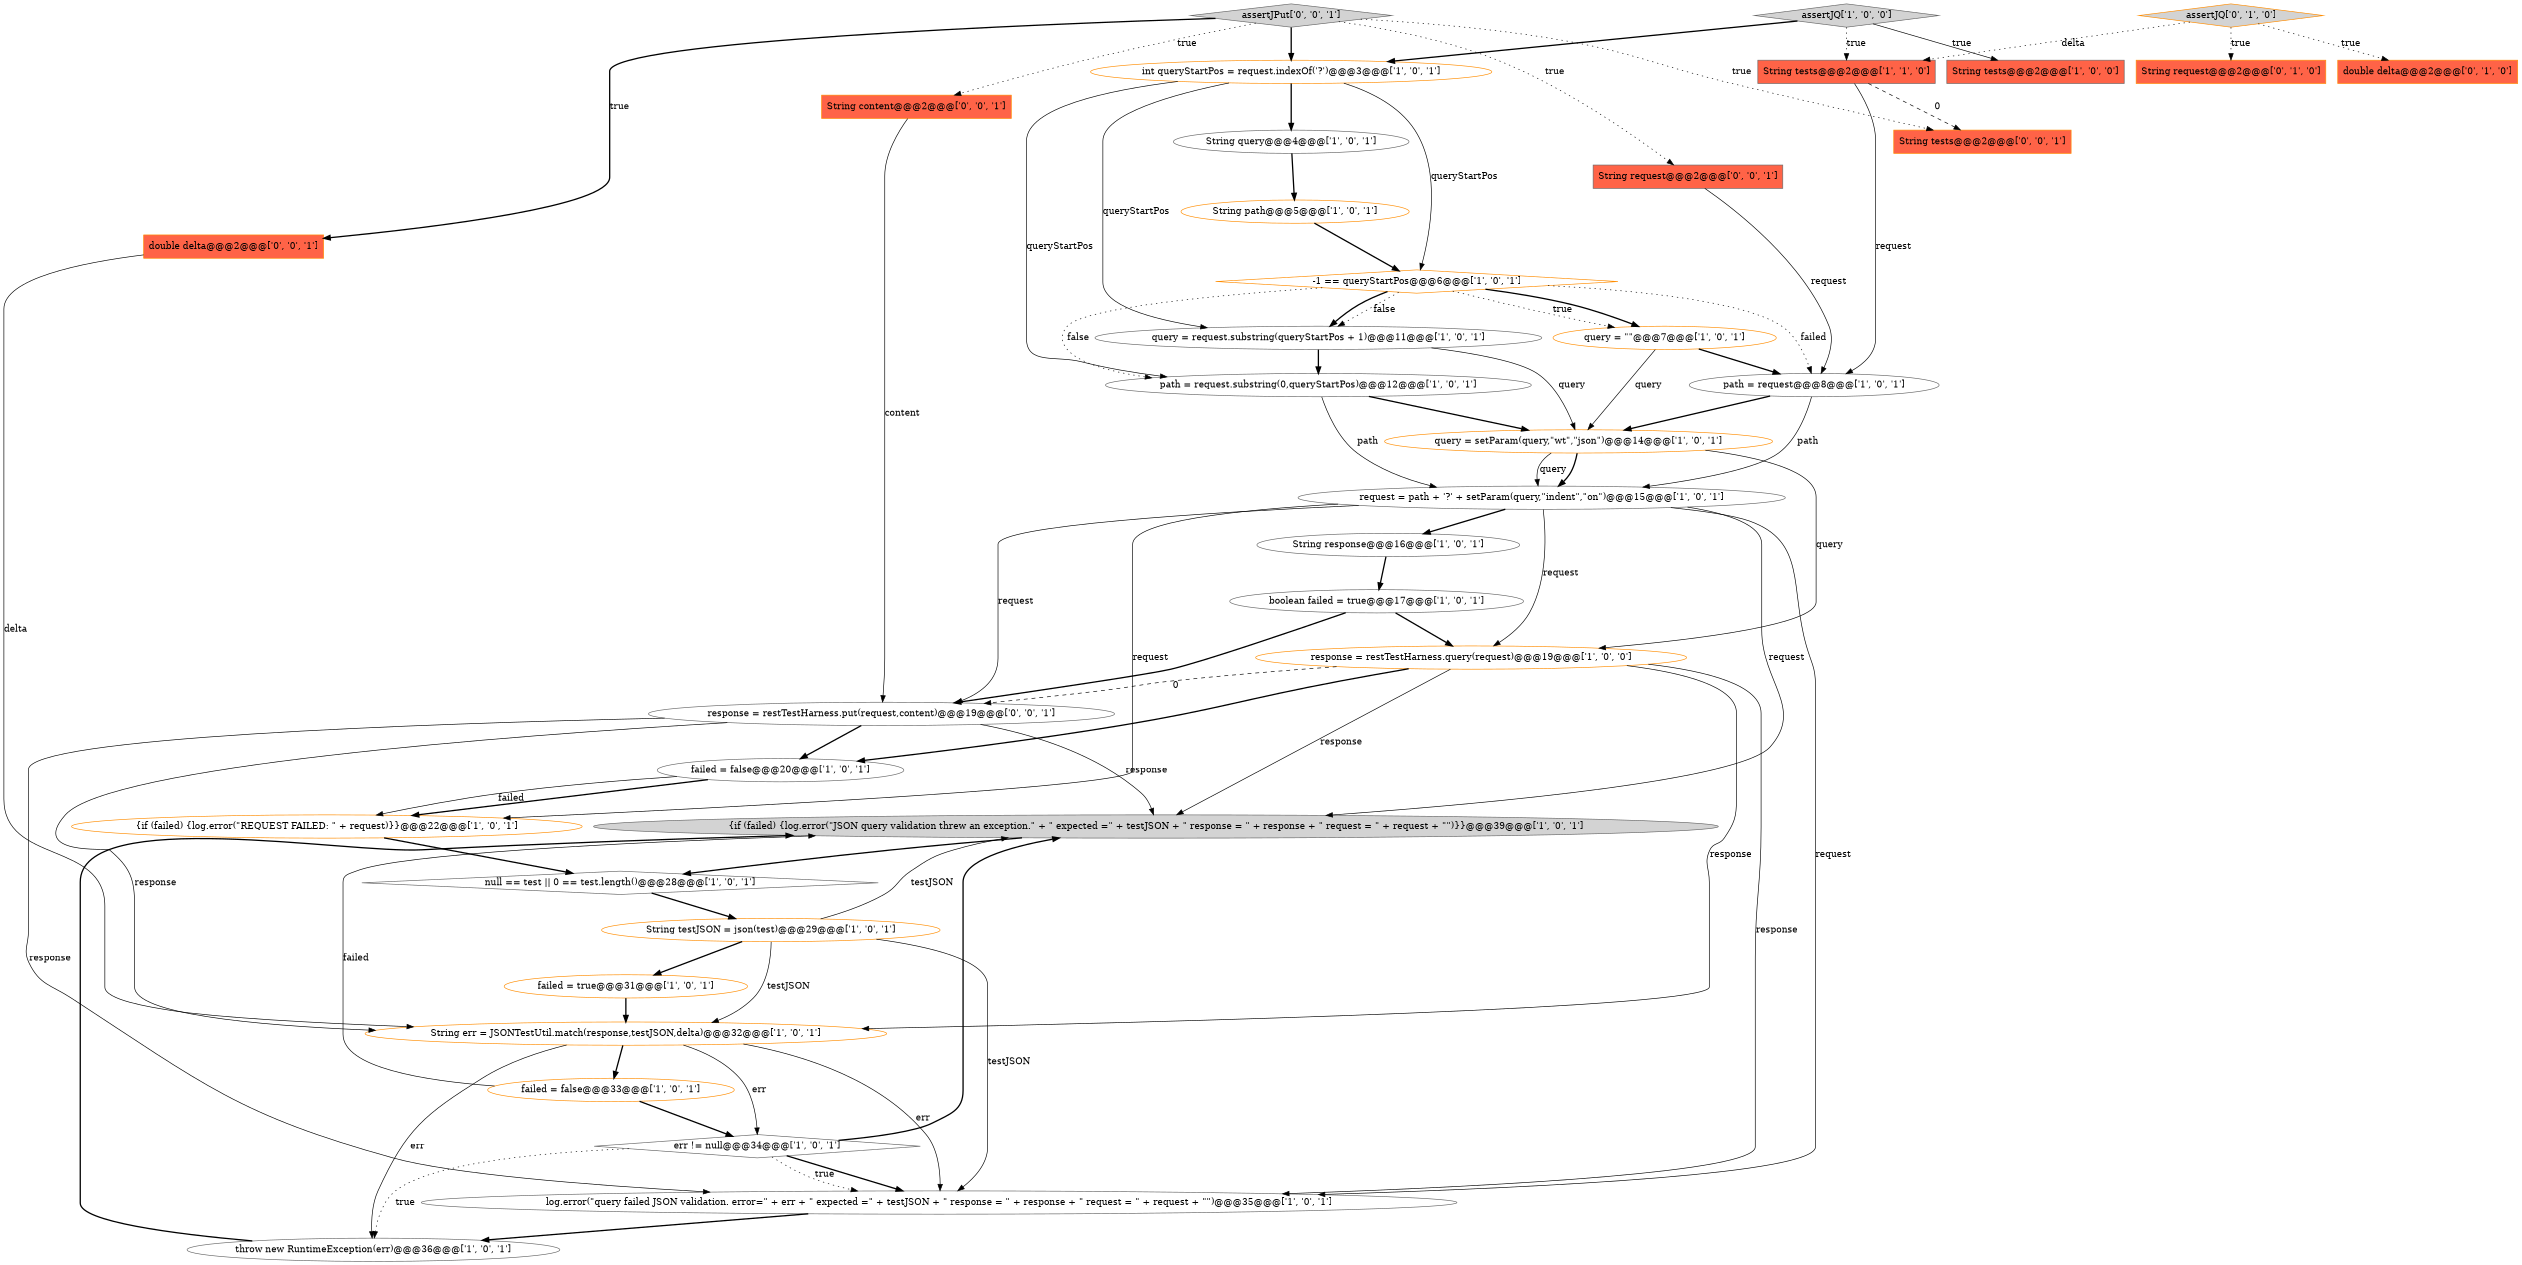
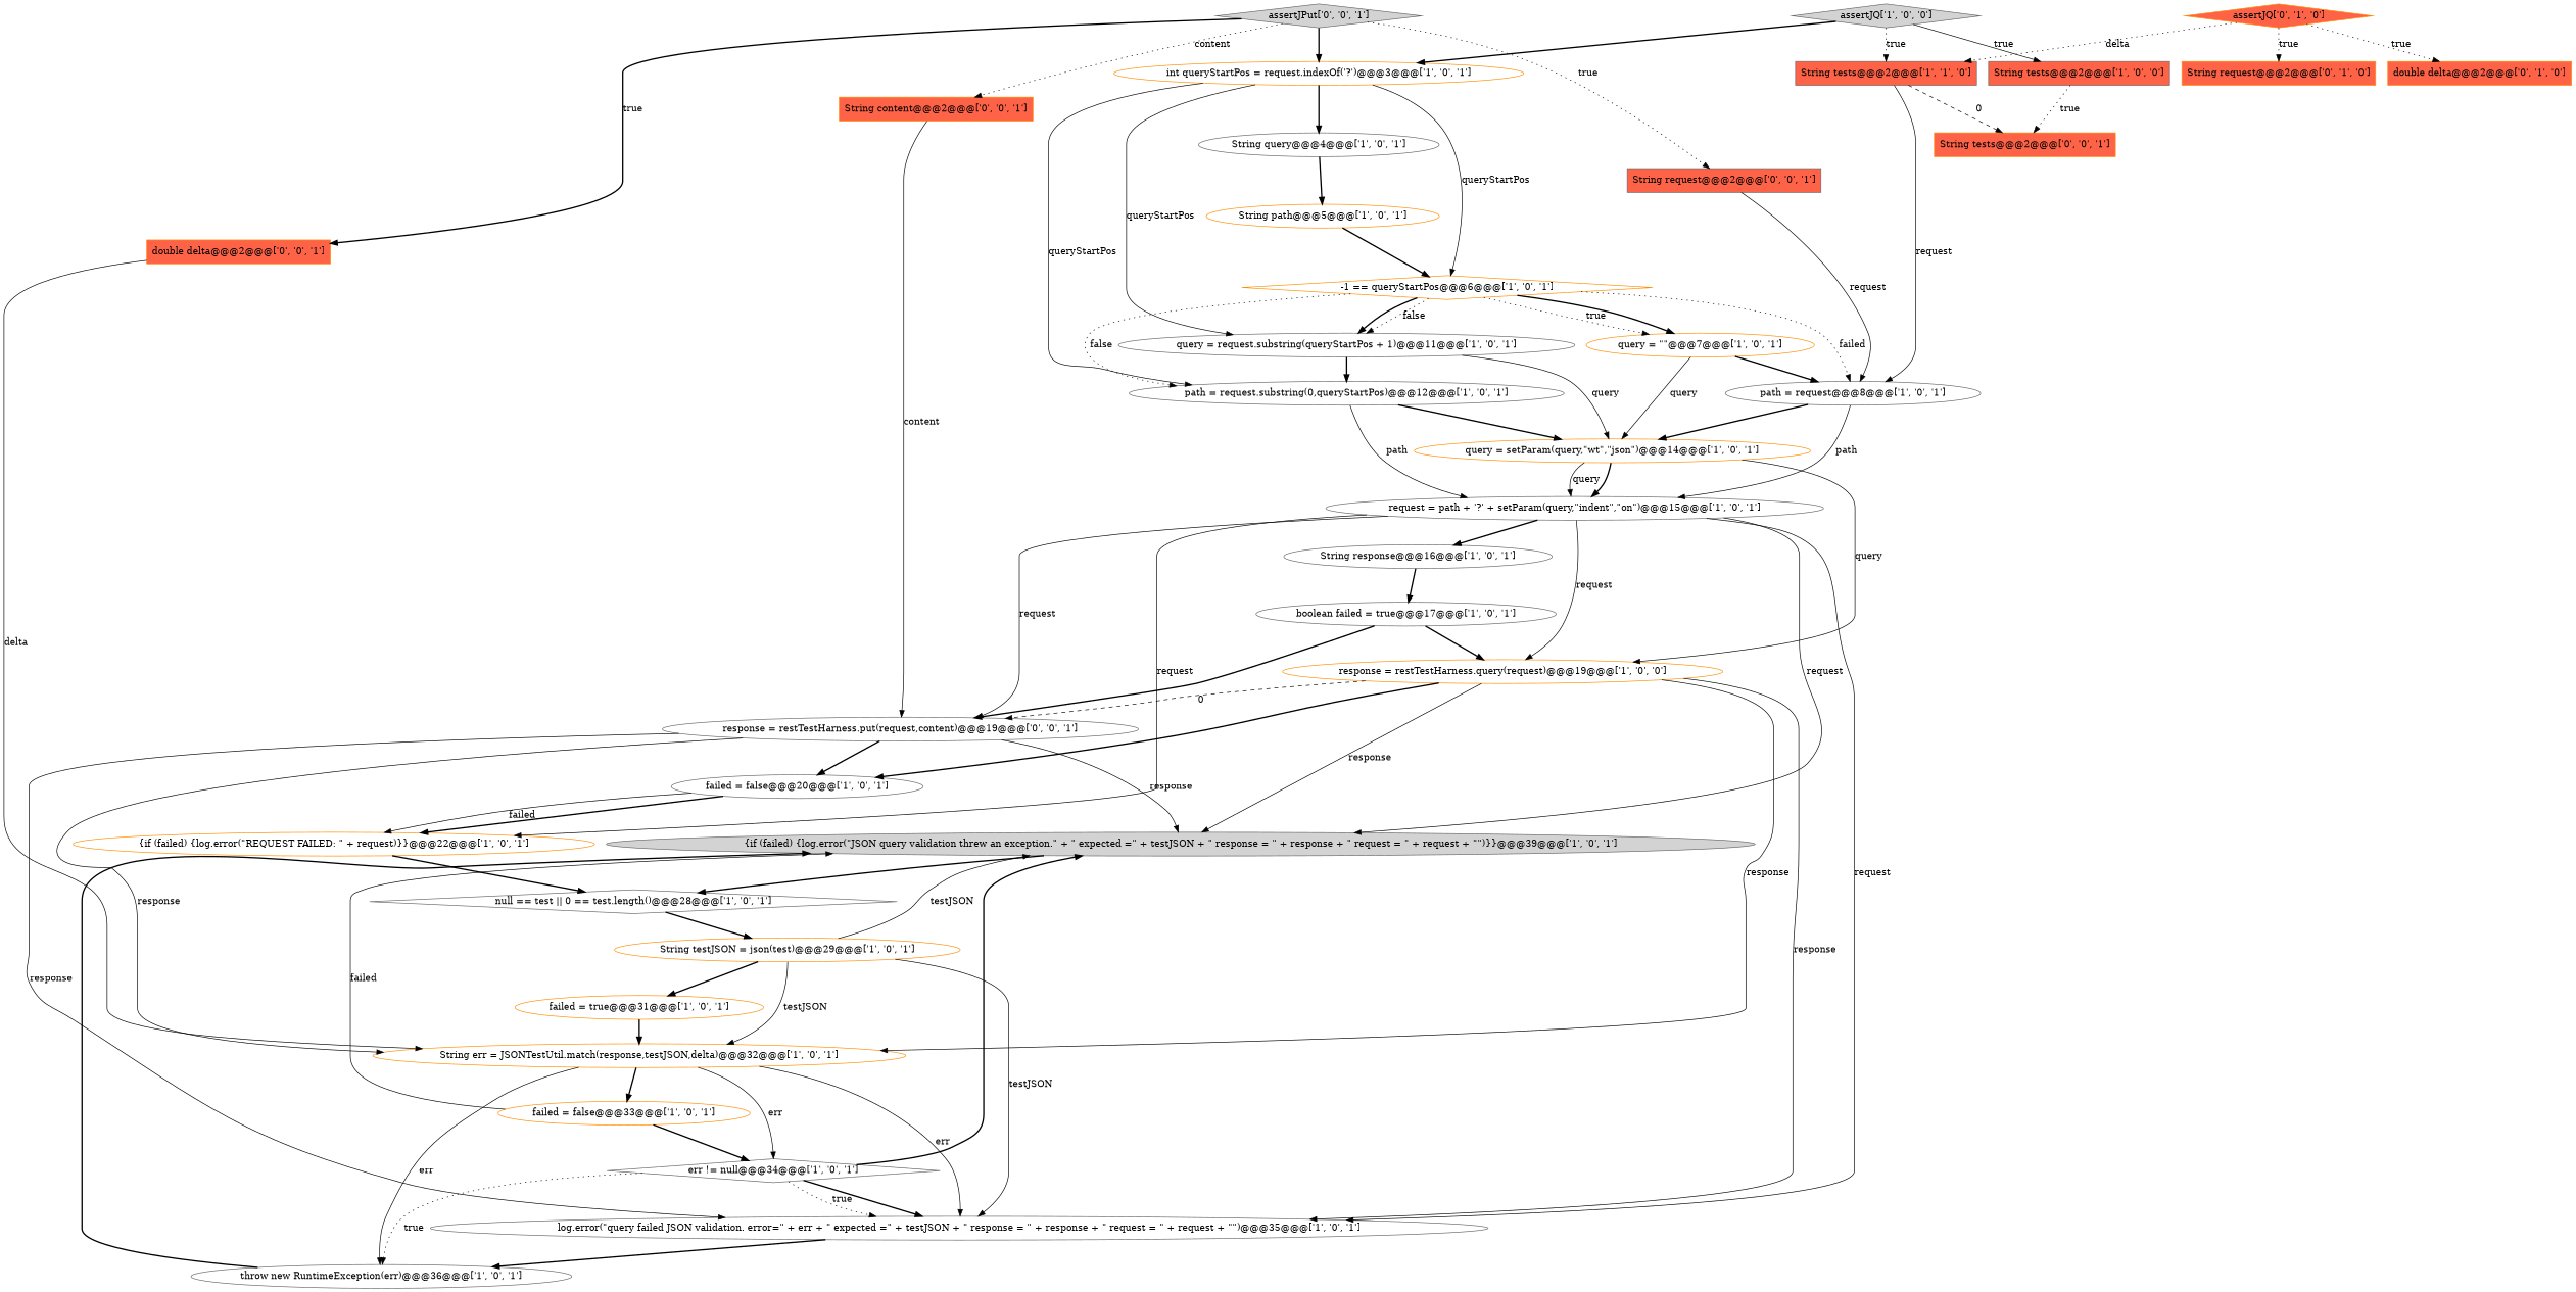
  digraph {
    node [color=gray40 fillcolor=white shape=ellipse style=filled]
    edge [style=solid]
    n1 [color=darkorange label="int queryStartPos = request.indexOf('?')@@@3@@@['1', '0', '1']"]
    n2 [label="query = request.substring(queryStartPos + 1)@@@11@@@['1', '0', '1']"]
    n3 [label="String query@@@4@@@['1', '0', '1']"]
    n4 [label="path = request.substring(0,queryStartPos)@@@12@@@['1', '0', '1']"]
    n5 [color=darkorange label="-1 == queryStartPos@@@6@@@['1', '0', '1']" shape=diamond]
    n6 [color=darkorange label="query = setParam(query,\"wt\",\"json\")@@@14@@@['1', '0', '1']"]
    n7 [color=darkorange label="String path@@@5@@@['1', '0', '1']"]
    n8 [label="request = path + '?' + setParam(query,\"indent\",\"on\")@@@15@@@['1', '0', '1']"]
    n9 [label="path = request@@@8@@@['1', '0', '1']"]
    n10 [color=darkorange label="query = \"\"@@@7@@@['1', '0', '1']"]
    n11 [color=darkorange fillcolor=tomato label="double delta@@@2@@@['0', '1', '0']" shape=box]
    n12 [fillcolor=lightgray label="{if (failed) {log.error(\"JSON query validation threw an exception.\" + \" expected =\" + testJSON + \" response = \" + response + \" request = \" + request + \"\")}}@@@39@@@['1', '0', '1']"]
    n13 [label="response = restTestHarness.put(request,content)@@@19@@@['0', '0', '1']"]
    n14 [label="log.error(\"query failed JSON validation. error=\" + err + \" expected =\" + testJSON + \" response = \" + response + \" request = \" + request + \"\")@@@35@@@['1', '0', '1']"]
    n15 [color=darkorange label="response = restTestHarness.query(request)@@@19@@@['1', '0', '0']"]
    n16 [color=darkorange label="{if (failed) {log.error(\"REQUEST FAILED: \" + request)}}@@@22@@@['1', '0', '1']"]
    n17 [label="String response@@@16@@@['1', '0', '1']"]
    n18 [label="null == test || 0 == test.length()@@@28@@@['1', '0', '1']" shape=diamond]
    n19 [color=darkorange label="String testJSON = json(test)@@@29@@@['1', '0', '1']"]
    n20 [color=darkorange label="failed = true@@@31@@@['1', '0', '1']"]
    n21 [color=darkorange label="String err = JSONTestUtil.match(response,testJSON,delta)@@@32@@@['1', '0', '1']"]
    n22 [label="throw new RuntimeException(err)@@@36@@@['1', '0', '1']"]
    n23 [label="failed = false@@@20@@@['1', '0', '1']"]
    n24 [label="boolean failed = true@@@17@@@['1', '0', '1']"]
    n25 [color=darkorange fillcolor=tomato label="String request@@@2@@@['0', '1', '0']" shape=box]
    n26 [fillcolor=lightgray label="assertJPut['0', '0', '1']" shape=diamond]
    n27 [fillcolor=tomato label="String request@@@2@@@['0', '0', '1']" shape=box]
    n28 [color=darkorange fillcolor=tomato label="String tests@@@2@@@['0', '0', '1']" shape=box]
    n29 [color=darkorange fillcolor=tomato label="String content@@@2@@@['0', '0', '1']" shape=box]
    n30 [color=darkorange fillcolor=tomato label="double delta@@@2@@@['0', '0', '1']" shape=box]
    n31 [color=darkorange label="failed = false@@@33@@@['1', '0', '1']"]
    n32 [label="err != null@@@34@@@['1', '0', '1']" shape=diamond]
    n33 [fillcolor=tomato label="String tests@@@2@@@['1', '0', '0']" shape=box]
    n34 [fillcolor=lightgray label="assertJQ['1', '0', '0']" shape=diamond]
    n35 [fillcolor=tomato label="String tests@@@2@@@['1', '1', '0']" shape=box]
-   n36 [color=darkorange fillcolor=lightgray label="assertJQ['0', '1', '0']" shape=diamond]
+   n36 [color=darkorange fillcolor=tomato label="assertJQ['0', '1', '0']" shape=diamond]
    n1 -> n2 [label=queryStartPos]
    n1 -> n3 [style=bold]
    n1 -> n4 [label=queryStartPos]
    n1 -> n5 [label=queryStartPos]
    n2 -> n4 [style=bold]
    n2 -> n6 [label=query]
    n3 -> n7 [style=bold]
    n4 -> n6 [style=bold]
    n4 -> n8 [label=path]
    n5 -> n2 [label=false style=dotted]
    n5 -> n2 [style=bold]
    n5 -> n4 [label=false style=dotted]
    n5 -> n9 [label=failed style=dotted]
    n5 -> n10 [label=true style=dotted]
    n5 -> n10 [style=bold]
    n6 -> n8 [style=bold]
    n6 -> n8 [label=query]
    n6 -> n15 [label=query]
    n7 -> n5 [style=bold]
    n8 -> n12 [label=request]
    n8 -> n13 [label=request]
    n8 -> n14 [label=request]
    n8 -> n15 [label=request]
    n8 -> n16 [label=request]
    n8 -> n17 [style=bold]
    n9 -> n6 [style=bold]
    n9 -> n8 [label=path]
    n10 -> n6 [label=query]
    n10 -> n9 [style=bold]
    n12 -> n18 [style=bold]
    n13 -> n12 [label=response]
    n13 -> n14 [label=response]
    n13 -> n21 [label=response]
    n13 -> n23 [style=bold]
    n14 -> n22 [style=bold]
    n15 -> n12 [label=response]
    n15 -> n13 [label=0 style=dashed]
    n15 -> n14 [label=response]
    n15 -> n21 [label=response]
    n15 -> n23 [style=bold]
    n16 -> n18 [style=bold]
    n17 -> n24 [style=bold]
    n18 -> n19 [style=bold]
    n19 -> n12 [label=testJSON]
    n19 -> n14 [label=testJSON]
    n19 -> n20 [style=bold]
    n19 -> n21 [label=testJSON]
    n20 -> n21 [style=bold]
    n21 -> n14 [label=err]
    n21 -> n22 [label=err]
    n21 -> n31 [style=bold]
    n21 -> n32 [label=err]
    n22 -> n12 [style=bold]
    n23 -> n16 [style=bold]
    n23 -> n16 [label=failed]
    n24 -> n13 [style=bold]
    n24 -> n15 [style=bold]
    n26 -> n1 [style=bold]
    n26 -> n27 [label=true style=dotted]
-   n26 -> n28 [label=true style=dotted]
-   n26 -> n29 [label=true style=dotted]
+   n33 -> n28 [label=true style=dotted]
+   n26 -> n29 [label=content style=dotted]
    n26 -> n30 [label=true style=bold]
    n27 -> n9 [label=request]
    n29 -> n13 [label=content]
    n30 -> n21 [label=delta]
    n31 -> n12 [label=failed]
    n31 -> n32 [style=bold]
    n32 -> n12 [style=bold]
    n32 -> n14 [style=bold]
    n32 -> n14 [label=true style=dotted]
    n32 -> n22 [label=true style=dotted]
    n34 -> n1 [style=bold]
    n34 -> n33 [label=true]
    n34 -> n35 [label=true style=dotted]
    n35 -> n9 [label=request]
    n35 -> n28 [label=0 style=dashed]
    n36 -> n11 [label=true style=dotted]
    n36 -> n25 [label=true style=dotted]
    n36 -> n35 [label=delta style=dotted]
  }
